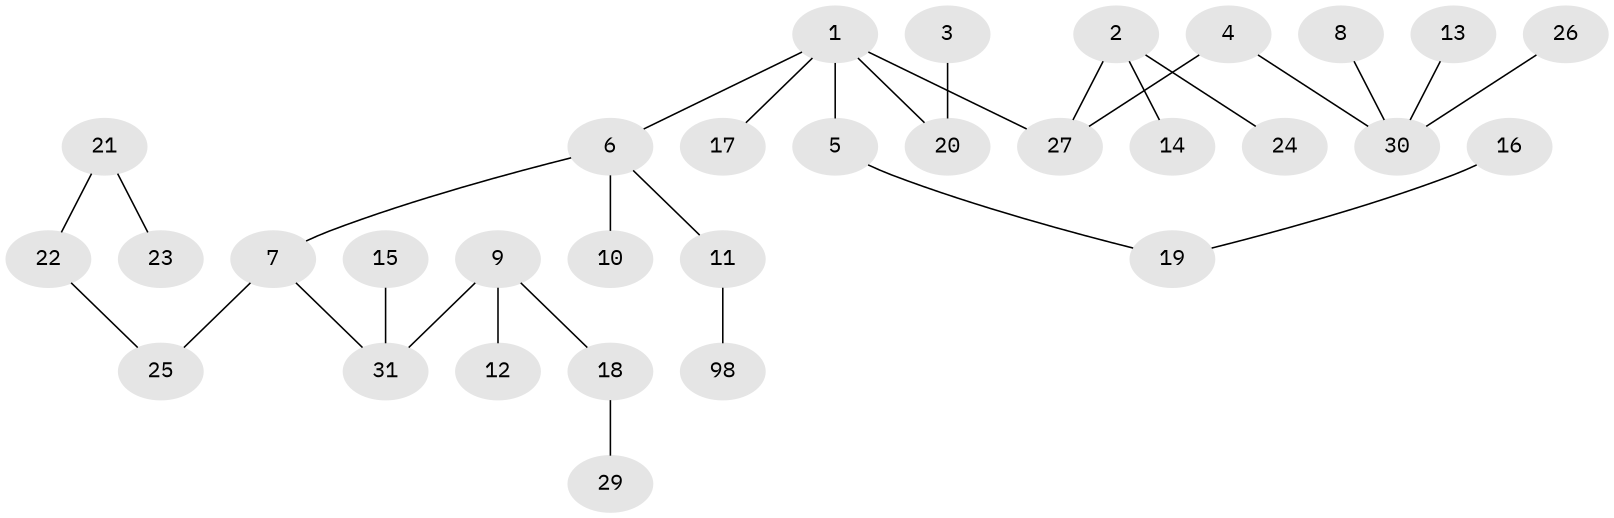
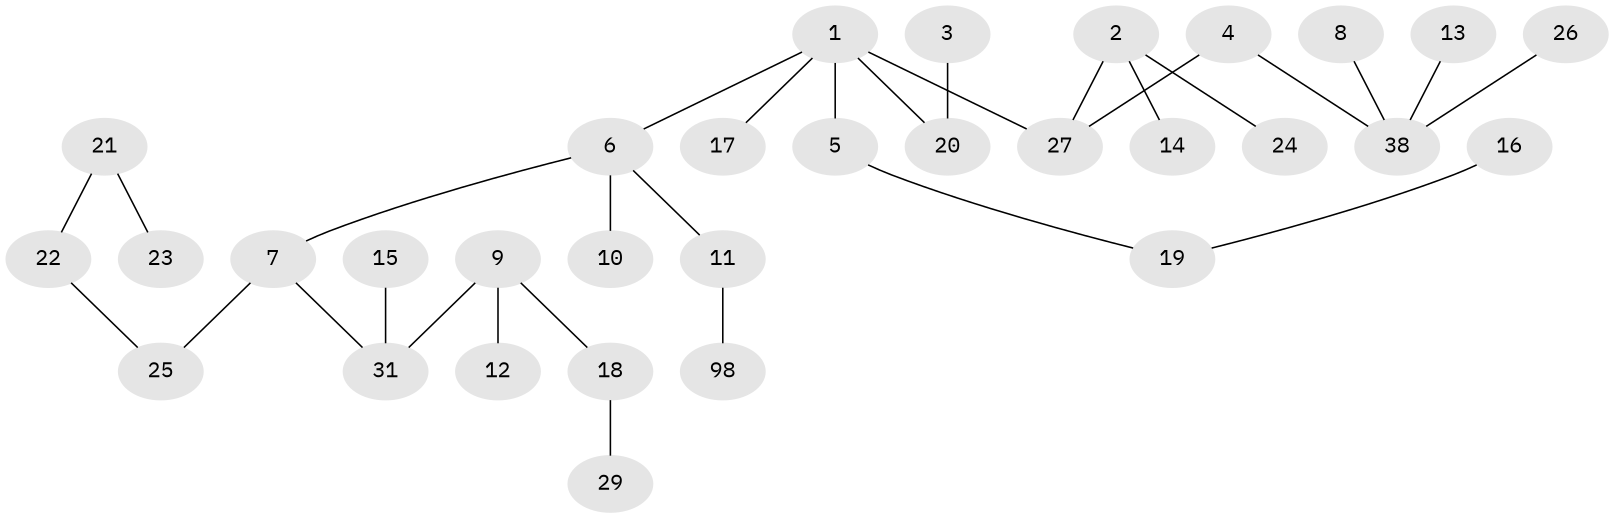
  graph {
    fontname="IBM Plex Mono"
    node [color=gray90 fontname="IBM Plex Mono" style=filled]
    edge [fontname="IBM Plex Mono" weight=1.0]
    1
    6
    17
    20
    27
    5
    7
    10
    11
    2
    14
    24
    3
    19
    4
-   30
+   30 [label=38]
    25
    31
    n19 [label=98]
    8
    9
    12
    18
    29
    13
    15
    16
    21
    22
    23
    26
    1 -- 6
    1 -- 17
    1 -- 20
    1 -- 27
    1 -- 5
    6 -- 7
    6 -- 10
    6 -- 11
    5 -- 19
    7 -- 25
    7 -- 31
    11 -- n19
    2 -- 27
    2 -- 14
    2 -- 24
    3 -- 20
    4 -- 27
    4 -- 30
    8 -- 30
    9 -- 31
    9 -- 12
    9 -- 18
    18 -- 29
    13 -- 30
    15 -- 31
    16 -- 19
    21 -- 22
    21 -- 23
    22 -- 25
    26 -- 30
  }
